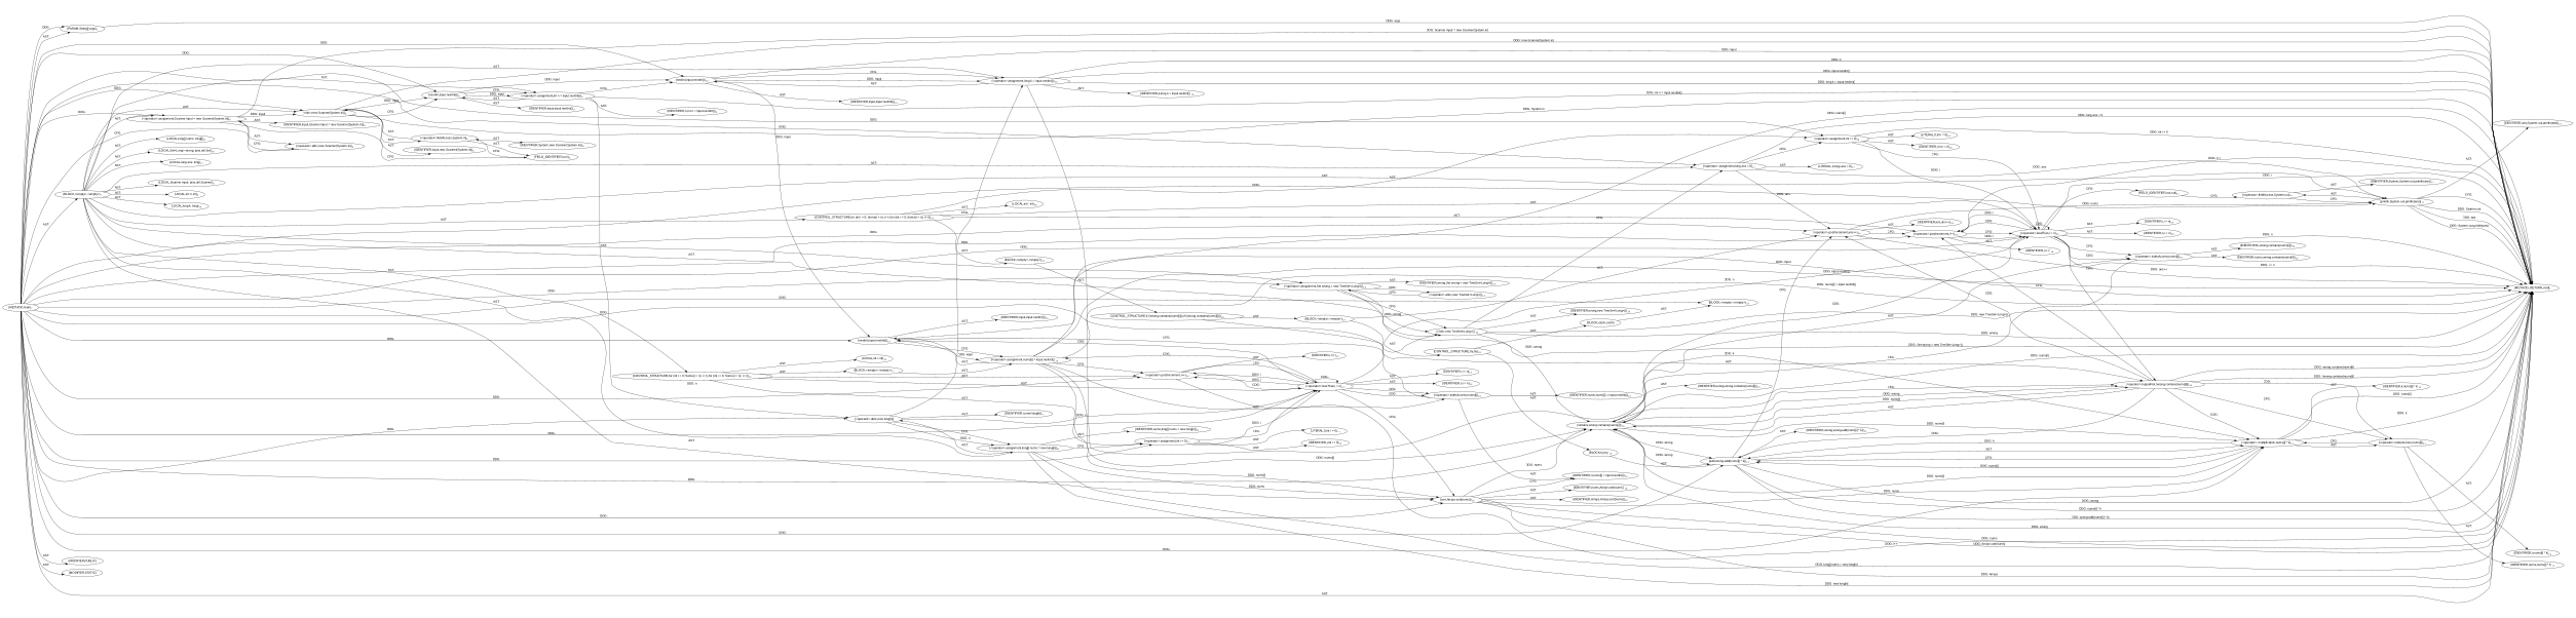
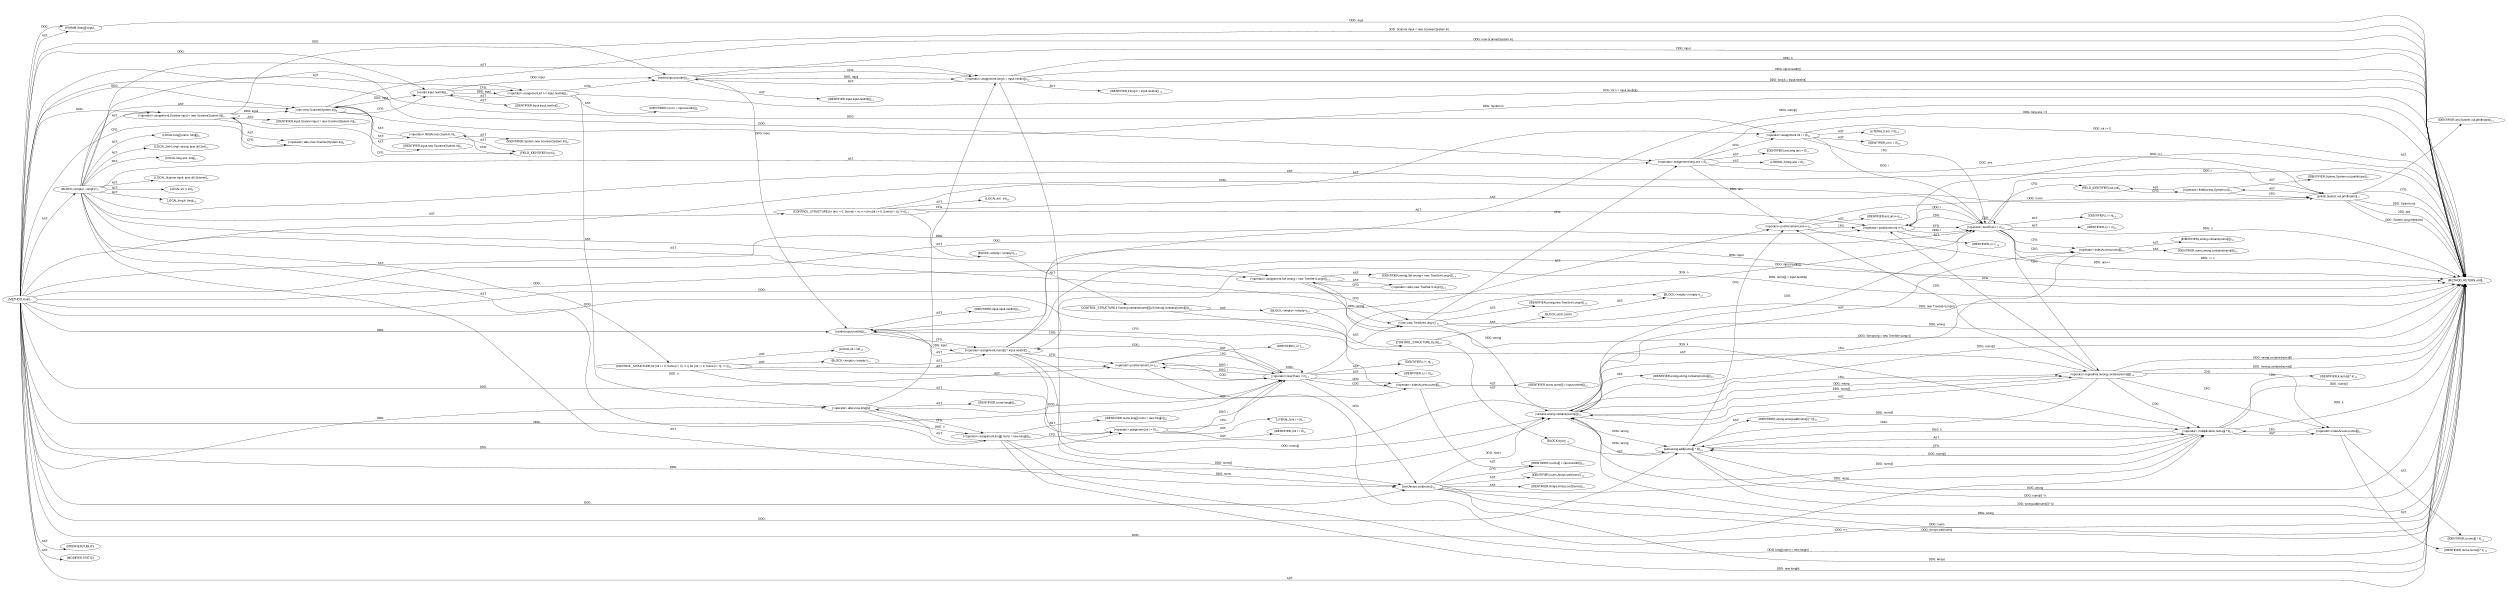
  digraph {
    fontname="Liberation Sans"
    rankdir=LR
    node [fontname="Liberation Sans"]
    edge [fontname="Liberation Sans"]
    n1 [label=<(METHOD,main)<SUB>7</SUB>>]
    n2 [label=<(PARAM,String[] args)<SUB>7</SUB>>]
    n3 [label=<(BLOCK,&lt;empty&gt;,&lt;empty&gt;)<SUB>7</SUB>>]
    n4 [label=<(&lt;operator&gt;.assignment,Scanner input = new Scanner(System.in))<SUB>8</SUB>>]
    n5 [label=<(&lt;operator&gt;.alloc,new Scanner(System.in))<SUB>8</SUB>>]
    n6 [label=<(&lt;init&gt;,new Scanner(System.in))<SUB>8</SUB>>]
    n7 [label=<(nextInt,input.nextInt())<SUB>9</SUB>>]
    n8 [label=<(nextInt,input.nextInt())<SUB>10</SUB>>]
    n9 [label=<(&lt;operator&gt;.alloc,new long[n])>]
    n10 [label=<(&lt;operator&gt;.assignment,int i = 0)<SUB>12</SUB>>]
    n11 [label=<(&lt;operator&gt;.lessThan,i &lt; n)<SUB>12</SUB>>]
    n12 [label=<(&lt;operator&gt;.postIncrement,i++)<SUB>12</SUB>>]
    n13 [label=<(nextInt,input.nextInt())<SUB>13</SUB>>]
    n14 [label=<(sort,Arrays.sort(nums))<SUB>15</SUB>>]
    n15 [label=<(&lt;operator&gt;.assignment,Set wrong = new TreeSet&lt;Long&gt;())<SUB>16</SUB>>]
    n16 [label=<(&lt;init&gt;,new TreeSet&lt;Long&gt;())<SUB>16</SUB>>]
    n17 [label=<(&lt;operator&gt;.assignment,long ans = 0)<SUB>17</SUB>>]
    n18 [label=<(&lt;operator&gt;.assignment,int i = 0)<SUB>18</SUB>>]
    n19 [label=<(&lt;operator&gt;.lessThan,i &lt; n)<SUB>18</SUB>>]
    n20 [label=<(&lt;operator&gt;.postIncrement,i++)<SUB>18</SUB>>]
    n21 [label=<(contains,wrong.contains(nums[i]))<SUB>19</SUB>>]
    n22 [label=<(add,wrong.add(nums[i] * k))<SUB>21</SUB>>]
    n23 [label=<(&lt;operator&gt;.multiplication,nums[i] * k)<SUB>21</SUB>>]
    n24 [label=<(BLOCK,&lt;empty&gt;,&lt;empty&gt;)<SUB>22</SUB>>]
    n25 [label=<(&lt;operator&gt;.postIncrement,ans++)<SUB>24</SUB>>]
    n26 [label=<(println,System.out.println(ans))<SUB>27</SUB>>]
    n27 [label=<(MODIFIER,PUBLIC)>]
    n28 [label=<(MODIFIER,STATIC)>]
    n29 [label=<(METHOD_RETURN,void)<SUB>7</SUB>>]
    n30 [label=<(LOCAL,Scanner input: java.util.Scanner)<SUB>8</SUB>>]
    n31 [label=<(LOCAL,int n: int)<SUB>9</SUB>>]
    n32 [label=<(&lt;operator&gt;.assignment,int n = input.nextInt())<SUB>9</SUB>>]
    n33 [label=<(LOCAL,long k: long)<SUB>10</SUB>>]
    n34 [label=<(&lt;operator&gt;.assignment,long k = input.nextInt())<SUB>10</SUB>>]
    n35 [label=<(LOCAL,long[] nums: long[])<SUB>11</SUB>>]
    n36 [label=<(&lt;operator&gt;.assignment,long[] nums = new long[n])<SUB>11</SUB>>]
    n37 [label=<(CONTROL_STRUCTURE,for (int i = 0; Some(i &lt; n); i++),for (int i = 0; Some(i &lt; n); i++))<SUB>12</SUB>>]
    n38 [label=<(LOCAL,Set&lt;Long&gt; wrong: java.util.Set)<SUB>16</SUB>>]
    n39 [label=<(LOCAL,long ans: long)<SUB>17</SUB>>]
    n40 [label=<(CONTROL_STRUCTURE,for (int i = 0; Some(i &lt; n); i++),for (int i = 0; Some(i &lt; n); i++))<SUB>18</SUB>>]
    n41 [label=<(IDENTIFIER,input,Scanner input = new Scanner(System.in))<SUB>8</SUB>>]
    n42 [label=<(FIELD_IDENTIFIER,in,in)<SUB>8</SUB>>]
    n43 [label=<(IDENTIFIER,input,new Scanner(System.in))<SUB>8</SUB>>]
    n44 [label=<(&lt;operator&gt;.fieldAccess,System.in)<SUB>8</SUB>>]
    n45 [label=<(IDENTIFIER,input,input.nextInt())<SUB>9</SUB>>]
    n46 [label=<(IDENTIFIER,input,input.nextInt())<SUB>10</SUB>>]
    n47 [label=<(IDENTIFIER,n,new long[n])<SUB>11</SUB>>]
    n48 [label=<(IDENTIFIER,i,int i = 0)<SUB>12</SUB>>]
    n49 [label=<(LITERAL,0,int i = 0)<SUB>12</SUB>>]
    n50 [label=<(IDENTIFIER,i,i &lt; n)<SUB>12</SUB>>]
    n51 [label=<(IDENTIFIER,n,i &lt; n)<SUB>12</SUB>>]
    n52 [label=<(&lt;operator&gt;.assignment,nums[i] = input.nextInt())<SUB>13</SUB>>]
    n53 [label=<(&lt;operator&gt;.indexAccess,nums[i])<SUB>13</SUB>>]
    n54 [label=<(IDENTIFIER,i,i++)<SUB>12</SUB>>]
    n55 [label=<(IDENTIFIER,input,input.nextInt())<SUB>13</SUB>>]
    n56 [label=<(IDENTIFIER,i,nums[i] = input.nextInt())<SUB>13</SUB>>]
    n57 [label=<(IDENTIFIER,Arrays,Arrays.sort(nums))<SUB>15</SUB>>]
    n58 [label=<(IDENTIFIER,nums,Arrays.sort(nums))<SUB>15</SUB>>]
    n59 [label=<(&lt;operator&gt;.alloc,new TreeSet&lt;Long&gt;())<SUB>16</SUB>>]
    n60 [label=<(IDENTIFIER,wrong,Set wrong = new TreeSet&lt;Long&gt;())<SUB>16</SUB>>]
    n61 [label=<(IDENTIFIER,wrong,new TreeSet&lt;Long&gt;())<SUB>16</SUB>>]
+   n62 [label=<(IDENTIFIER,ans,long ans = 0)<SUB>17</SUB>>]
    n63 [label=<(LITERAL,0,long ans = 0)<SUB>17</SUB>>]
    n64 [label=<(IDENTIFIER,i,int i = 0)<SUB>18</SUB>>]
    n65 [label=<(LITERAL,0,int i = 0)<SUB>18</SUB>>]
    n66 [label=<(IDENTIFIER,i,i &lt; n)<SUB>18</SUB>>]
    n67 [label=<(IDENTIFIER,n,i &lt; n)<SUB>18</SUB>>]
    n68 [label=<(&lt;operator&gt;.logicalNot,!wrong.contains(nums[i]))<SUB>19</SUB>>]
    n69 [label=<(&lt;operator&gt;.indexAccess,nums[i])<SUB>19</SUB>>]
    n70 [label=<(FIELD_IDENTIFIER,out,out)<SUB>27</SUB>>]
    n71 [label=<(IDENTIFIER,i,i++)<SUB>18</SUB>>]
    n72 [label=<(IDENTIFIER,wrong,wrong.contains(nums[i]))<SUB>19</SUB>>]
    n73 [label=<(IDENTIFIER,wrong,wrong.add(nums[i] * k))<SUB>21</SUB>>]
    n74 [label=<(&lt;operator&gt;.indexAccess,nums[i])<SUB>21</SUB>>]
    n75 [label=<(IDENTIFIER,k,nums[i] * k)<SUB>21</SUB>>]
    n76 [label=<(IDENTIFIER,ans,ans++)<SUB>24</SUB>>]
    n77 [label=<(&lt;operator&gt;.fieldAccess,System.out)<SUB>27</SUB>>]
    n78 [label=<(IDENTIFIER,ans,System.out.println(ans))<SUB>27</SUB>>]
    n79 [label=<(IDENTIFIER,n,int n = input.nextInt())<SUB>9</SUB>>]
    n80 [label=<(IDENTIFIER,k,long k = input.nextInt())<SUB>10</SUB>>]
    n81 [label=<(IDENTIFIER,nums,long[] nums = new long[n])<SUB>11</SUB>>]
    n82 [label=<(LOCAL,int i: int)<SUB>12</SUB>>]
    n83 [label=<(BLOCK,&lt;empty&gt;,&lt;empty&gt;)<SUB>12</SUB>>]
    n84 [label=<(LOCAL,int i: int)<SUB>18</SUB>>]
    n85 [label=<(BLOCK,&lt;empty&gt;,&lt;empty&gt;)<SUB>18</SUB>>]
    n86 [label=<(IDENTIFIER,System,new Scanner(System.in))<SUB>8</SUB>>]
    n87 [label=<(IDENTIFIER,nums,nums[i] = input.nextInt())<SUB>13</SUB>>]
    n88 [label=<(CONTROL_STRUCTURE,if (!wrong.contains(nums[i])),if (!wrong.contains(nums[i])))<SUB>19</SUB>>]
    n89 [label=<(IDENTIFIER,nums,wrong.contains(nums[i]))<SUB>19</SUB>>]
    n90 [label=<(IDENTIFIER,i,wrong.contains(nums[i]))<SUB>19</SUB>>]
    n91 [label=<(BLOCK,&lt;empty&gt;,&lt;empty&gt;)<SUB>19</SUB>>]
    n92 [label=<(CONTROL_STRUCTURE,try,try)<SUB>20</SUB>>]
    n93 [label=<(IDENTIFIER,nums,nums[i] * k)<SUB>21</SUB>>]
    n94 [label=<(IDENTIFIER,i,nums[i] * k)<SUB>21</SUB>>]
    n95 [label=<(BLOCK,try,try)<SUB>20</SUB>>]
    n96 [label=<(BLOCK,catch,catch)>]
    n97 [label=<(IDENTIFIER,System,System.out.println(ans))<SUB>27</SUB>>]
    n1 -> n2 [label="AST: "]
    n1 -> n2 [label="DDG: "]
    n1 -> n3 [label="AST: "]
    n1 -> n4 [label="DDG: "]
    n1 -> n5 [label="CFG: "]
    n1 -> n6 [label="DDG: "]
    n1 -> n7 [label="DDG: "]
    n1 -> n8 [label="DDG: "]
    n1 -> n9 [label="DDG: "]
    n1 -> n10 [label="DDG: "]
    n1 -> n11 [label="DDG: "]
    n1 -> n12 [label="DDG: "]
    n1 -> n13 [label="DDG: "]
    n1 -> n14 [label="DDG: "]
    n1 -> n15 [label="DDG: "]
    n1 -> n16 [label="DDG: "]
    n1 -> n17 [label="DDG: "]
    n1 -> n18 [label="DDG: "]
    n1 -> n19 [label="DDG: "]
    n1 -> n20 [label="DDG: "]
    n1 -> n21 [label="DDG: "]
    n1 -> n22 [label="DDG: "]
    n1 -> n23 [label="DDG: "]
    n1 -> n24 [label="DDG: "]
-   n1 -> n25 [label="DDG: "]
    n1 -> n26 [label="DDG: "]
    n1 -> n27 [label="AST: "]
    n1 -> n28 [label="AST: "]
    n1 -> n29 [label="AST: "]
    n2 -> n29 [label="DDG: args"]
    n3 -> n4 [label="AST: "]
    n3 -> n6 [label="AST: "]
    n3 -> n14 [label="AST: "]
    n3 -> n15 [label="AST: "]
    n3 -> n16 [label="AST: "]
    n3 -> n17 [label="AST: "]
    n3 -> n26 [label="AST: "]
    n3 -> n30 [label="AST: "]
    n3 -> n31 [label="AST: "]
    n3 -> n32 [label="AST: "]
    n3 -> n33 [label="AST: "]
    n3 -> n34 [label="AST: "]
    n3 -> n35 [label="AST: "]
    n3 -> n36 [label="AST: "]
    n3 -> n37 [label="AST: "]
    n3 -> n38 [label="AST: "]
    n3 -> n39 [label="AST: "]
    n3 -> n40 [label="AST: "]
    n4 -> n5 [label="AST: "]
    n4 -> n6 [label="DDG: input"]
    n4 -> n29 [label="DDG: Scanner input = new Scanner(System.in)"]
    n4 -> n41 [label="AST: "]
    n4 -> n42 [label="CFG: "]
    n5 -> n4 [label="CFG: "]
    n6 -> n7 [label="CFG: "]
    n6 -> n7 [label="DDG: input"]
    n6 -> n29 [label="DDG: System.in"]
    n6 -> n29 [label="DDG: new Scanner(System.in)"]
    n6 -> n43 [label="AST: "]
    n6 -> n44 [label="AST: "]
    n7 -> n8 [label="DDG: input"]
    n7 -> n32 [label="CFG: "]
    n7 -> n32 [label="DDG: input"]
    n7 -> n45 [label="AST: "]
    n8 -> n13 [label="DDG: input"]
    n8 -> n29 [label="DDG: input"]
    n8 -> n34 [label="CFG: "]
    n8 -> n34 [label="DDG: input"]
    n8 -> n46 [label="AST: "]
    n9 -> n11 [label="DDG: n"]
    n9 -> n34 [label="CFG: "]
    n9 -> n36 [label="CFG: "]
    n9 -> n36 [label="DDG: n"]
    n9 -> n47 [label="AST: "]
    n10 -> n11 [label="CFG: "]
    n10 -> n11 [label="DDG: i"]
    n10 -> n48 [label="AST: "]
    n10 -> n49 [label="AST: "]
    n11 -> n11 [label="CDG: "]
    n11 -> n12 [label="DDG: i"]
    n11 -> n12 [label="CDG: "]
    n11 -> n13 [label="CDG: "]
    n11 -> n14 [label="CFG: "]
    n11 -> n19 [label="DDG: n"]
    n11 -> n50 [label="AST: "]
    n11 -> n51 [label="AST: "]
    n11 -> n52 [label="CDG: "]
    n11 -> n53 [label="CFG: "]
    n11 -> n53 [label="CDG: "]
    n12 -> n11 [label="CFG: "]
    n12 -> n11 [label="DDG: i"]
    n12 -> n29 [label="DDG: i++"]
    n12 -> n54 [label="AST: "]
    n13 -> n29 [label="DDG: input"]
    n13 -> n52 [label="CFG: "]
    n13 -> n52 [label="DDG: input"]
    n13 -> n55 [label="AST: "]
    n14 -> n21 [label="DDG: nums"]
    n14 -> n23 [label="DDG: nums"]
    n14 -> n29 [label="DDG: nums"]
    n14 -> n29 [label="DDG: Arrays.sort(nums)"]
    n14 -> n29 [label="DDG: Arrays"]
    n14 -> n56 [label="CFG: "]
    n14 -> n57 [label="AST: "]
    n14 -> n58 [label="AST: "]
    n15 -> n16 [label="CFG: "]
    n15 -> n16 [label="DDG: wrong"]
    n15 -> n29 [label="DDG: Set wrong = new TreeSet&lt;Long&gt;()"]
-   n15 -> n59 [label="CDG: "]
+   n15 -> n59 [label="AST: "]
    n15 -> n60 [label="AST: "]
    n16 -> n17 [label="CFG: "]
    n16 -> n21 [label="DDG: wrong"]
    n16 -> n29 [label="DDG: wrong"]
    n16 -> n29 [label="DDG: new TreeSet&lt;Long&gt;()"]
    n16 -> n61 [label="AST: "]
    n17 -> n18 [label="CFG: "]
    n17 -> n25 [label="DDG: ans"]
    n17 -> n26 [label="DDG: ans"]
    n17 -> n29 [label="DDG: long ans = 0"]
+   n17 -> n62 [label="AST: "]
    n17 -> n63 [label="AST: "]
    n18 -> n19 [label="CFG: "]
    n18 -> n19 [label="DDG: i"]
    n18 -> n29 [label="DDG: int i = 0"]
    n18 -> n64 [label="AST: "]
    n18 -> n65 [label="AST: "]
    n19 -> n19 [label="CDG: "]
    n19 -> n20 [label="DDG: i"]
    n19 -> n20 [label="CDG: "]
    n19 -> n21 [label="CDG: "]
    n19 -> n29 [label="DDG: i"]
    n19 -> n29 [label="DDG: n"]
    n19 -> n29 [label="DDG: i &lt; n"]
    n19 -> n66 [label="AST: "]
    n19 -> n67 [label="AST: "]
    n19 -> n68 [label="CDG: "]
    n19 -> n69 [label="CFG: "]
    n19 -> n69 [label="CDG: "]
    n19 -> n70 [label="CFG: "]
    n20 -> n19 [label="CFG: "]
    n20 -> n19 [label="DDG: i"]
    n20 -> n29 [label="DDG: i++"]
    n20 -> n71 [label="AST: "]
    n21 -> n22 [label="DDG: wrong"]
    n21 -> n23 [label="DDG: nums[i]"]
    n21 -> n29 [label="DDG: wrong"]
    n21 -> n29 [label="DDG: nums[i]"]
    n21 -> n68 [label="CFG: "]
    n21 -> n68 [label="DDG: wrong"]
    n21 -> n68 [label="DDG: nums[i]"]
    n21 -> n69 [label="AST: "]
    n21 -> n72 [label="AST: "]
    n22 -> n21 [label="DDG: wrong"]
    n22 -> n23 [label="AST: "]
    n22 -> n25 [label="CFG: "]
    n22 -> n29 [label="DDG: wrong"]
    n22 -> n29 [label="DDG: nums[i] * k"]
    n22 -> n29 [label="DDG: wrong.add(nums[i] * k)"]
    n22 -> n73 [label="AST: "]
    n23 -> n21 [label="DDG: nums[i]"]
    n23 -> n22 [label="CFG: "]
    n23 -> n22 [label="DDG: nums[i]"]
    n23 -> n22 [label="DDG: k"]
    n23 -> n29 [label="DDG: nums[i]"]
    n23 -> n29 [label="DDG: k"]
    n23 -> n74 [label="AST: "]
-   n23 -> n75 [label="AST: "]
+   n23 -> n75 [label="CDG: "]
    n25 -> n20 [label="CFG: "]
    n25 -> n26 [label="DDG: nums"]
    n25 -> n29 [label="DDG: ans++"]
    n25 -> n76 [label="AST: "]
    n26 -> n29 [label="CFG: "]
    n26 -> n29 [label="DDG: System.out"]
    n26 -> n29 [label="DDG: ans"]
    n26 -> n29 [label="DDG: System.out.println(ans)"]
    n26 -> n77 [label="AST: "]
    n26 -> n78 [label="AST: "]
    n32 -> n7 [label="AST: "]
    n32 -> n8 [label="CFG: "]
    n32 -> n9 [label="DDG: n"]
    n32 -> n29 [label="DDG: int n = input.nextInt()"]
    n32 -> n79 [label="AST: "]
    n34 -> n8 [label="AST: "]
    n34 -> n23 [label="DDG: k"]
    n34 -> n29 [label="DDG: k"]
    n34 -> n29 [label="DDG: input.nextInt()"]
    n34 -> n29 [label="DDG: long k = input.nextInt()"]
    n34 -> n80 [label="AST: "]
    n36 -> n9 [label="AST: "]
    n36 -> n10 [label="CFG: "]
    n36 -> n14 [label="DDG: nums"]
    n36 -> n29 [label="DDG: new long[n]"]
    n36 -> n29 [label="DDG: long[] nums = new long[n]"]
    n36 -> n81 [label="AST: "]
    n37 -> n10 [label="AST: "]
    n37 -> n11 [label="AST: "]
    n37 -> n12 [label="AST: "]
    n37 -> n82 [label="AST: "]
    n37 -> n83 [label="AST: "]
    n40 -> n18 [label="AST: "]
    n40 -> n19 [label="AST: "]
    n40 -> n20 [label="AST: "]
    n40 -> n84 [label="AST: "]
    n40 -> n85 [label="AST: "]
    n42 -> n44 [label="CFG: "]
    n44 -> n6 [label="AST: "]
    n44 -> n42 [label="AST: "]
    n44 -> n86 [label="AST: "]
    n52 -> n12 [label="CFG: "]
    n52 -> n13 [label="AST: "]
    n52 -> n14 [label="DDG: nums[i]"]
    n52 -> n21 [label="DDG: nums[i]"]
    n52 -> n29 [label="DDG: nums[i]"]
    n52 -> n29 [label="DDG: input.nextInt()"]
    n52 -> n29 [label="DDG: nums[i] = input.nextInt()"]
    n52 -> n53 [label="AST: "]
    n53 -> n13 [label="CFG: "]
    n53 -> n56 [label="AST: "]
    n53 -> n87 [label="AST: "]
    n59 -> n15 [label="CFG: "]
    n68 -> n20 [label="CFG: "]
    n68 -> n21 [label="AST: "]
    n68 -> n22 [label="CDG: "]
    n68 -> n23 [label="CDG: "]
    n68 -> n25 [label="CDG: "]
    n68 -> n29 [label="DDG: wrong.contains(nums[i])"]
    n68 -> n29 [label="DDG: !wrong.contains(nums[i])"]
    n68 -> n74 [label="CFG: "]
    n68 -> n74 [label="CDG: "]
    n69 -> n21 [label="CFG: "]
    n69 -> n89 [label="AST: "]
    n69 -> n90 [label="AST: "]
    n70 -> n77 [label="CFG: "]
    n74 -> n23 [label="CFG: "]
    n74 -> n93 [label="AST: "]
    n74 -> n94 [label="AST: "]
    n77 -> n26 [label="CFG: "]
+   n77 -> n70 [label="AST: "]
    n77 -> n97 [label="AST: "]
    n83 -> n52 [label="AST: "]
    n85 -> n88 [label="AST: "]
    n88 -> n68 [label="AST: "]
    n88 -> n91 [label="AST: "]
    n91 -> n25 [label="AST: "]
    n91 -> n92 [label="AST: "]
    n92 -> n95 [label="AST: "]
    n92 -> n96 [label="AST: "]
    n95 -> n22 [label="AST: "]
    n96 -> n24 [label="AST: "]
  }
